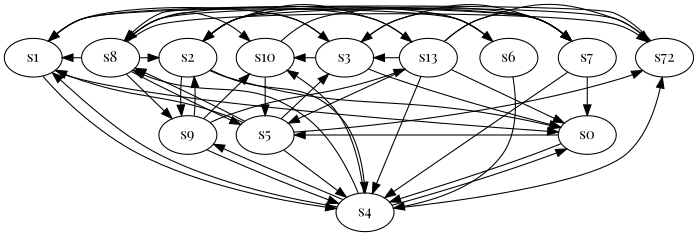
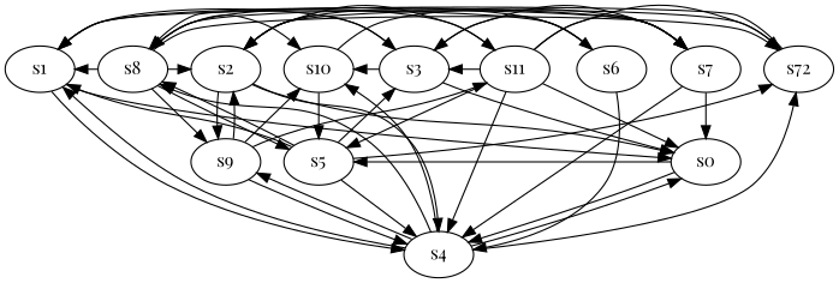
  digraph {
    fontname="Playfair Display"
    node [fontname="Playfair Display" player=0]
    edge [fontname="Playfair Display"]
    s0
    s4
    s5 [player=1]
    s1
    s9 [player=1]
    s10 [player=1]
    s8 [player=1]
    n8 [label=s72 player=1]
    s3
    s2 [player=1]
    s7
    s6
-   s11 [label=s13]
+   s11
    s0 -> s4
    s0 -> s5 [constraint="time % 8 == 4"]
    s4 -> s0 [constraint="time % 5 == 3 || time % 4 == 2"]
    s4 -> s1 [constraint="time % 2 == 0 || time % 4 == 2"]
    s4 -> s9 [constraint="time % 2 == 0 && time % 3 == 0"]
    s4 -> s10 [constraint="time == 15"]
    s4 -> s8 [constraint="time % 3 == 2 && time % 5 == 0"]
    s4 -> n8 [constraint="time % 4 == 1"]
    s5 -> s4
    s5 -> s1 [constraint="time % 2 == 0 || time % 5 == 1"]
    s5 -> s8 [constraint="time % 2 == 0 && time % 3 == 2"]
    s5 -> n8 [constraint="time == 9 || time == 13"]
    s5 -> s3 [constraint="time % 8 == 3"]
    s1 -> s0 [constraint="!(time % 5 == 0)"]
    s1 -> s4 [constraint="time % 5 == 0"]
    s1 -> s3 [constraint="time == 12"]
    s9 -> s4 [constraint="time == 0 || time == 12"]
    s9 -> s10 [constraint="time % 4 == 0 && time % 4 == 0"]
    s9 -> s2 [constraint="time % 3 == 2 && time % 3 == 2"]
    s9 -> s11 [constraint="!(time % 2 == 1)"]
    s10 -> s5
    s10 -> s7 [constraint="time % 3 == 1 || time % 4 == 2"]
    s8 -> s5 [constraint="time % 3 == 1 || time % 3 == 1"]
    s8 -> s1 [constraint="time == 0 || time == 1 || time == 6 || time == 7 || time == 13"]
    s8 -> s9 [constraint="time % 3 == 2"]
    s8 -> s10 [constraint="!(time % 5 == 4)"]
    s8 -> n8 [constraint="time % 5 == 0 || time % 4 == 1"]
    s8 -> s2 [constraint="!(time % 2 == 1)"]
    s8 -> s7 [constraint="time % 2 == 1 || time % 4 == 3"]
    n8 -> s8 [constraint="time % 4 == 3 || time % 4 == 0"]
    n8 -> s2 [constraint="time == 7 || time == 9 || time == 11 || time == 19"]
    s3 -> s0 [constraint="time % 5 == 4 || time % 5 == 0"]
    s3 -> s10 [constraint="time % 5 == 3"]
    s3 -> s2 [constraint="!(time % 3 == 0)"]
    s3 -> s7 [constraint="time == 8 || time == 11 || time == 20 || time == 21"]
    s2 -> s0 [constraint="time % 4 == 1 && time % 4 == 1"]
    s2 -> s4 [constraint="time == 5 || time == 6 || time == 11 || time == 12"]
    s2 -> s9
    s2 -> s6 [constraint="time % 3 == 2 || time % 3 == 2"]
    s2 -> s11 [constraint="!(time % 6 == 2)"]
    s7 -> s0
    s7 -> s4 [constraint="time == 2 || time == 3 || time == 10 || time == 15 || time == 21"]
    s7 -> s1 [constraint="!(time % 6 == 3)"]
    s6 -> s4 [constraint="time % 3 == 2"]
    s6 -> s1 [constraint="time % 2 == 0 && time % 5 == 4"]
    s6 -> s3 [constraint="time % 2 == 0 && time % 4 == 2"]
    s11 -> s0
    s11 -> s4
    s11 -> s5 [constraint="time % 4 == 0 && time % 4 == 1"]
    s11 -> s8 [constraint="!(time % 2 == 1)"]
    s11 -> n8 [constraint="time % 6 == 1"]
    s11 -> s3 [constraint="time % 3 == 1 && time % 5 == 1"]
    s11 -> s7 [constraint="time % 5 == 2 || time % 5 == 2"]
  }
